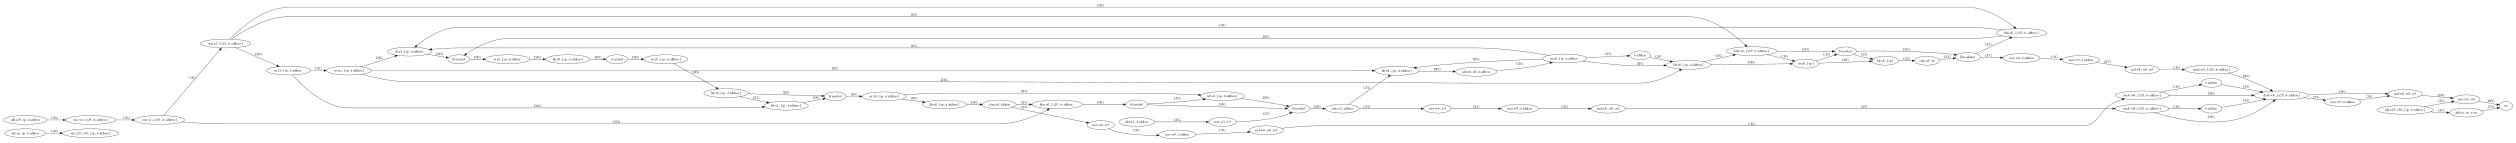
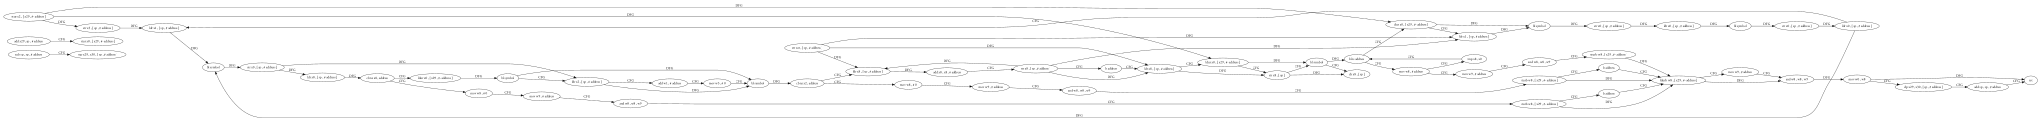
  digraph {
    fontname="EB Garamond"
    rankdir=LR
    node [fontname="EB Garamond"]
    edge [fontname="EB Garamond"]
    n1 [label="sub sp , sp , # address"]
    n2 [label="stp x29 , x30 , [ sp , # address ]"]
    n3 [label="add x29 , sp , # address"]
    n4 [label="stur x0 , [ x29 , #- address ]"]
-   n5 [label="stur x1 , [ x29 , #- address ]"]
    n6 [label="stur x2 , [ x29 , #- address ]"]
    n7 [label="ldur x0 , [ x29 , #- address ]"]
    n8 [label="str x3 , [ sp , # address ]"]
    n9 [label="ldur x0 , [ x29 , #- address ]"]
    n10 [label="ldur x0 , [ x29 , #- address ]"]
    n11 [label="bl symbol"]
    n12 [label="str xzr , [ sp , # address ]"]
    n13 [label="ldr x1 , [ sp , # address ]"]
    n14 [label="ldr x1 , [ sp , # address ]"]
    n15 [label="bl symbol"]
    n16 [label="str x8 , [ sp ]"]
    n17 [label="bl symbol"]
    n18 [label="ldr x8 , [ sp , # address ]"]
    n19 [label="ldr x8 , [ sp , # address ]"]
    n20 [label="bl symbol"]
    n21 [label="add x8 , x8 , # address"]
    n22 [label="ldr x8 , [ sp ]"]
    n23 [label="mov w8 , # address"]
    n24 [label="mov w9 , # address"]
    n25 [label="and w8 , w8 , w9"]
    n26 [label="sturb w8 , [ x29 , #- address ]"]
    n27 [label="ldurb w8 , [ x29 , #- address ]"]
    n28 [label="mov w9 , # address"]
    n29 [label="and w8 , w8 , w9"]
    n30 [label="mov w0 , w8"]
    n31 [label="str x0 , [ sp , # address ]"]
    n32 [label="ldr x0 , [ sp , # address ]"]
    n33 [label="bl symbol"]
    n34 [label="str x0 , [ sp , # address ]"]
    n35 [label="ldr x0 , [ sp , # address ]"]
    n36 [label="str x0 , [ sp , # address ]"]
    n37 [label="ldr x8 , [ sp , # address ]"]
    n38 [label="ldr x2 , [ sp , # address ]"]
    n39 [label="cbnz x8 , address"]
    n40 [label="bl symbol"]
    n41 [label="add w1 , # address"]
    n42 [label="mov w8 , # 0"]
    n43 [label="mov w9 , # address"]
    n44 [label="and w8 , w8 , w9"]
    n45 [label="cbnz x2 , address"]
    n46 [label="mov w3 , # 0"]
    n47 [label="mov w8 , # 0"]
    n48 [label="mov w9 , # address"]
    n49 [label="str x8 , [ sp , # address ]"]
    n50 [label="and w8 , w8 , w9"]
    n51 [label="sturb w8 , [ x29 , #- address ]"]
    n52 [label="b address"]
    n53 [label="b address"]
    n54 [label="sturb w8 , [ x29 , #- address ]"]
    n55 [label="b address"]
    n56 [label="ldp x29 , x30 , [ sp , # address ]"]
    n57 [label=ret]
-   n58 [label="add sp , sp , # xzr"]
+   n58 [label="add sp , sp , # address"]
    n59 [label="b.hs address"]
    n60 [label="cmp x8 , x0"]
    n1 -> n2 [label=CFG]
    n3 -> n4 [label=CFG]
-   n4 -> n5 [label=CFG]
-   n5 -> n6 [label=CFG]
-   n5 -> n7 [label=DFG]
    n6 -> n8 [label=DFG]
    n6 -> n9 [label=DFG]
    n6 -> n10 [label=DFG]
    n7 -> n11 [label=DFG]
-   n8 -> n12 [label=CFG]
    n8 -> n13 [label=DFG]
    n9 -> n14 [label=CFG]
    n9 -> n15 [label=DFG]
    n10 -> n16 [label=CFG]
    n10 -> n17 [label=DFG]
    n11 -> n38 [label=CFG]
    n11 -> n40 [label=DFG]
    n12 -> n14 [label=DFG]
    n12 -> n18 [label=DFG]
    n12 -> n19 [label=DFG]
    n13 -> n20 [label=DFG]
    n14 -> n15 [label=DFG]
    n15 -> n31 [label=DFG]
    n16 -> n17 [label=CFG]
    n16 -> n22 [label=DFG]
    n17 -> n22 [label=CFG]
    n17 -> n59 [label=DFG]
    n18 -> n10 [label=CFG]
    n18 -> n16 [label=DFG]
    n19 -> n21 [label=DFG]
    n20 -> n36 [label=DFG]
    n21 -> n49 [label=CFG]
-   n22 -> n60 [label=CFG]
+   n23 -> n60 [label=CFG]
    n23 -> n24 [label=CFG]
    n24 -> n25 [label=CFG]
    n25 -> n26 [label=CFG]
    n26 -> n27 [label=DFG]
    n27 -> n28 [label=CFG]
    n27 -> n29 [label=DFG]
    n28 -> n29 [label=CFG]
    n29 -> n30 [label=DFG]
-   n56 -> n30 [label=CFG]
+   n30 -> n56 [label=CFG]
    n30 -> n57 [label=DFG]
    n31 -> n32 [label=DFG]
    n32 -> n33 [label=DFG]
    n33 -> n34 [label=DFG]
    n34 -> n35 [label=DFG]
    n35 -> n13 [label=CFG]
    n35 -> n20 [label=DFG]
    n36 -> n37 [label=DFG]
    n36 -> n38 [label=DFG]
    n37 -> n39 [label=DFG]
    n38 -> n40 [label=DFG]
+   n38 -> n41 [label=CFG]
    n39 -> n7 [label=CFG]
    n39 -> n42 [label=CFG]
    n40 -> n45 [label=DFG]
    n41 -> n46 [label=CFG]
    n42 -> n43 [label=CFG]
    n43 -> n44 [label=CFG]
    n44 -> n51 [label=CFG]
    n45 -> n19 [label=CFG]
    n45 -> n47 [label=CFG]
    n46 -> n40 [label=CFG]
    n47 -> n48 [label=CFG]
    n48 -> n50 [label=CFG]
    n49 -> n14 [label=DFG]
    n49 -> n18 [label=DFG]
    n49 -> n19 [label=DFG]
    n49 -> n53 [label=CFG]
    n50 -> n54 [label=CFG]
    n51 -> n27 [label=DFG]
    n51 -> n52 [label=CFG]
    n52 -> n27 [label=CFG]
    n53 -> n18 [label=CFG]
    n54 -> n27 [label=DFG]
    n54 -> n55 [label=CFG]
    n55 -> n27 [label=CFG]
    n56 -> n58 [label=CFG]
    n58 -> n57 [label=CFG]
    n59 -> n9 [label=CFG]
    n59 -> n23 [label=CFG]
    n60 -> n59 [label=CFG]
  }
